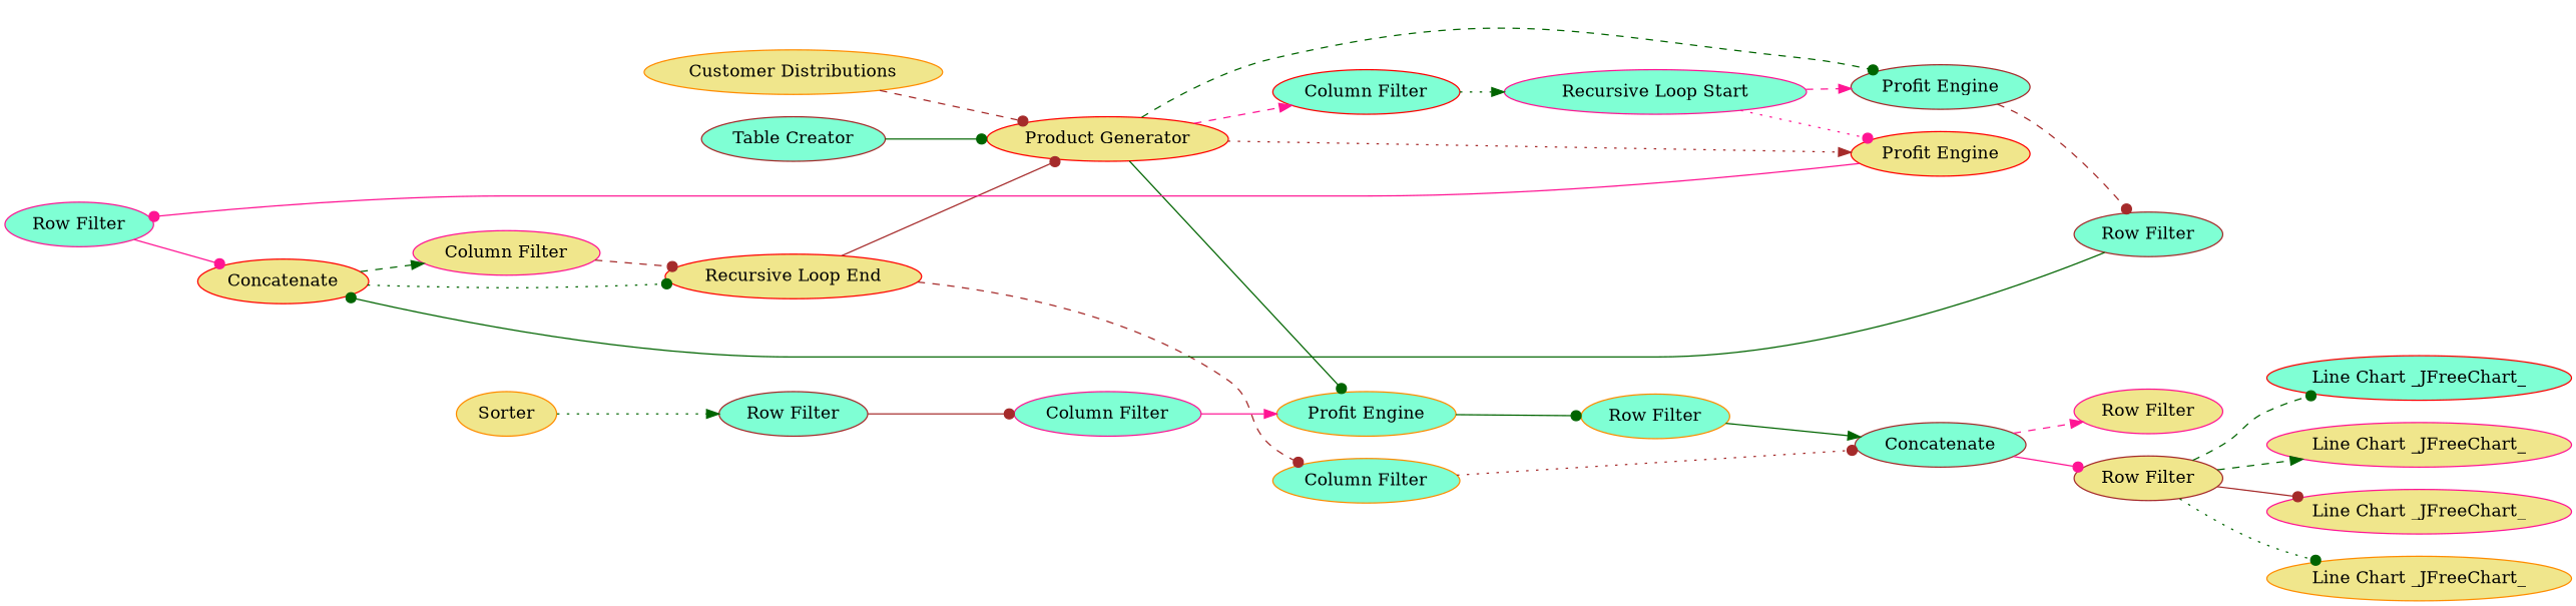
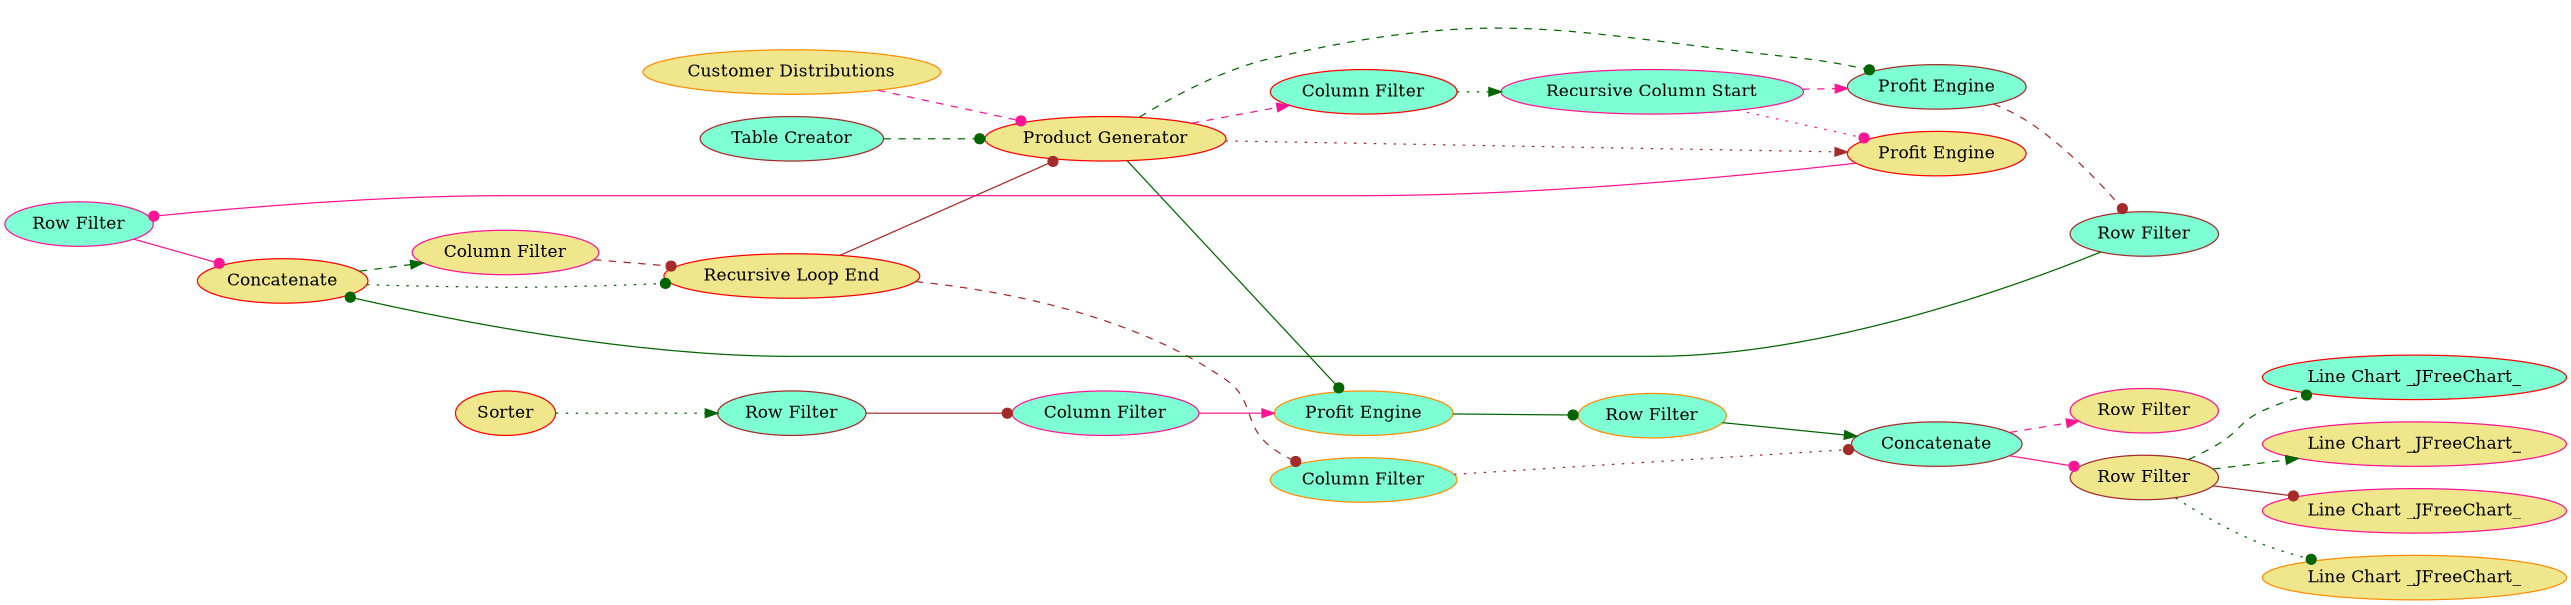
  digraph {
    rankdir=LR
    node [color=deeppink fillcolor=aquamarine style=filled]
    edge [arrowhead=dot color=darkgreen style=solid]
    n1 [label="Row Filter"]
    n2 [color=red fillcolor=khaki label=Concatenate]
    n3 [color=red fillcolor=khaki label="Recursive Loop End"]
    n4 [fillcolor=khaki label="Column Filter"]
    n5 [color=red fillcolor=khaki label="Product Generator"]
    n6 [color=darkorange label="Column Filter"]
    n7 [color=darkorange label="Row Filter"]
    n8 [color=brown label=Concatenate]
    n9 [color=brown fillcolor=khaki label="Row Filter"]
    n10 [fillcolor=khaki label="Row Filter"]
    n11 [color=red label="Line Chart _JFreeChart_"]
    n12 [fillcolor=khaki label="Line Chart _JFreeChart_"]
    n13 [fillcolor=khaki label="Line Chart _JFreeChart_"]
    n14 [color=darkorange fillcolor=khaki label="Line Chart _JFreeChart_"]
    n15 [color=red label="Column Filter"]
    n16 [color=darkorange label="Profit Engine"]
    n17 [color=red fillcolor=khaki label="Profit Engine"]
    n18 [color=brown label="Profit Engine"]
-   n19 [label="Recursive Loop Start"]
+   n19 [label="Recursive Column Start"]
    n20 [color=brown label="Row Filter"]
-   n21 [color=darkorange fillcolor=khaki label=Sorter]
+   n21 [color=red fillcolor=khaki label=Sorter]
    n22 [color=brown label="Row Filter"]
    n23 [label="Column Filter"]
    n24 [color=darkorange fillcolor=khaki label="Customer Distributions"]
    n25 [color=brown label="Table Creator"]
    n1 -> n2 [color=deeppink]
    n2 -> n3 [style=dotted]
    n2 -> n4 [arrowhead=normal style=dashed]
    n3 -> n5 [color=brown]
    n3 -> n6 [color=brown style=dashed]
    n4 -> n3 [color=brown style=dashed]
    n5 -> n15 [arrowhead=normal color=deeppink style=dashed]
    n5 -> n16
    n5 -> n17 [arrowhead=normal color=brown style=dotted]
    n5 -> n18 [style=dashed]
    n6 -> n8 [color=brown style=dotted]
    n7 -> n8 [arrowhead=normal]
    n8 -> n9 [color=deeppink]
    n8 -> n10 [arrowhead=normal color=deeppink style=dashed]
    n9 -> n11 [style=dashed]
    n9 -> n12 [arrowhead=normal style=dashed]
    n9 -> n13 [color=brown]
    n9 -> n14 [style=dotted]
    n15 -> n19 [arrowhead=normal style=dotted]
    n16 -> n7
    n17 -> n1 [color=deeppink]
    n18 -> n20 [color=brown style=dashed]
    n19 -> n17 [color=deeppink style=dotted]
    n19 -> n18 [arrowhead=normal color=deeppink style=dashed]
    n20 -> n2
    n21 -> n22 [arrowhead=normal style=dotted]
    n22 -> n23 [color=brown]
    n23 -> n16 [arrowhead=normal color=deeppink]
-   n24 -> n5 [color=brown style=dashed]
-   n25 -> n5
+   n24 -> n5 [color=deeppink style=dashed]
+   n25 -> n5 [style=dashed]
  }
